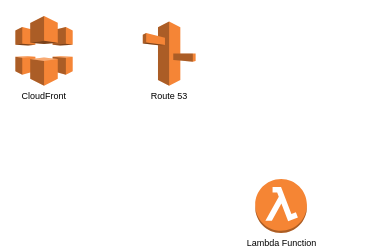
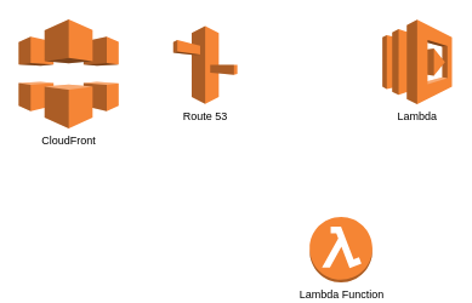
  <mxCell id="0" />
  <mxCell id="1" parent="0" />
  <mxCell id="2" value="Route 53" style="outlineConnect=0;dashed=0;verticalLabelPosition=bottom;verticalAlign=top;align=center;html=1;shape=mxgraph.aws3.route_53;fillColor=#F58536;gradientColor=none;" vertex="1" parent="1"><mxGeometry x="190" y="28" width="70.5" height="85.5" as="geometry" /></mxCell>
- <mxCell id="3" value="CloudFront" style="outlineConnect=0;dashed=0;verticalLabelPosition=bottom;verticalAlign=top;align=center;html=1;shape=mxgraph.aws3.cloudfront;fillColor=#F58536;gradientColor=none;" vertex="1" parent="1"><mxGeometry x="20" y="20.5" width="76.5" height="93" as="geometry" /></mxCell>
+ <mxCell id="3" value="CloudFront" style="outlineConnect=0;dashed=0;verticalLabelPosition=bottom;verticalAlign=top;align=center;html=1;shape=mxgraph.aws3.cloudfront;fillColor=#F58536;gradientColor=none;" vertex="1" parent="1"><mxGeometry x="20" y="20.5" width="110" height="120" as="geometry" /></mxCell>
+ <mxCell id="4" value="Lambda" style="outlineConnect=0;dashed=0;verticalLabelPosition=bottom;verticalAlign=top;align=center;html=1;shape=mxgraph.aws3.lambda;fillColor=#F58534;gradientColor=none;" vertex="1" parent="1"><mxGeometry x="420" y="21" width="76.5" height="93" as="geometry" /></mxCell>
  <mxCell id="5" value="Lambda Function" style="outlineConnect=0;dashed=0;verticalLabelPosition=bottom;verticalAlign=top;align=center;html=1;shape=mxgraph.aws3.lambda_function;fillColor=#F58534;gradientColor=none;" vertex="1" parent="1"><mxGeometry x="340" y="238" width="69" height="72" as="geometry" /></mxCell>
